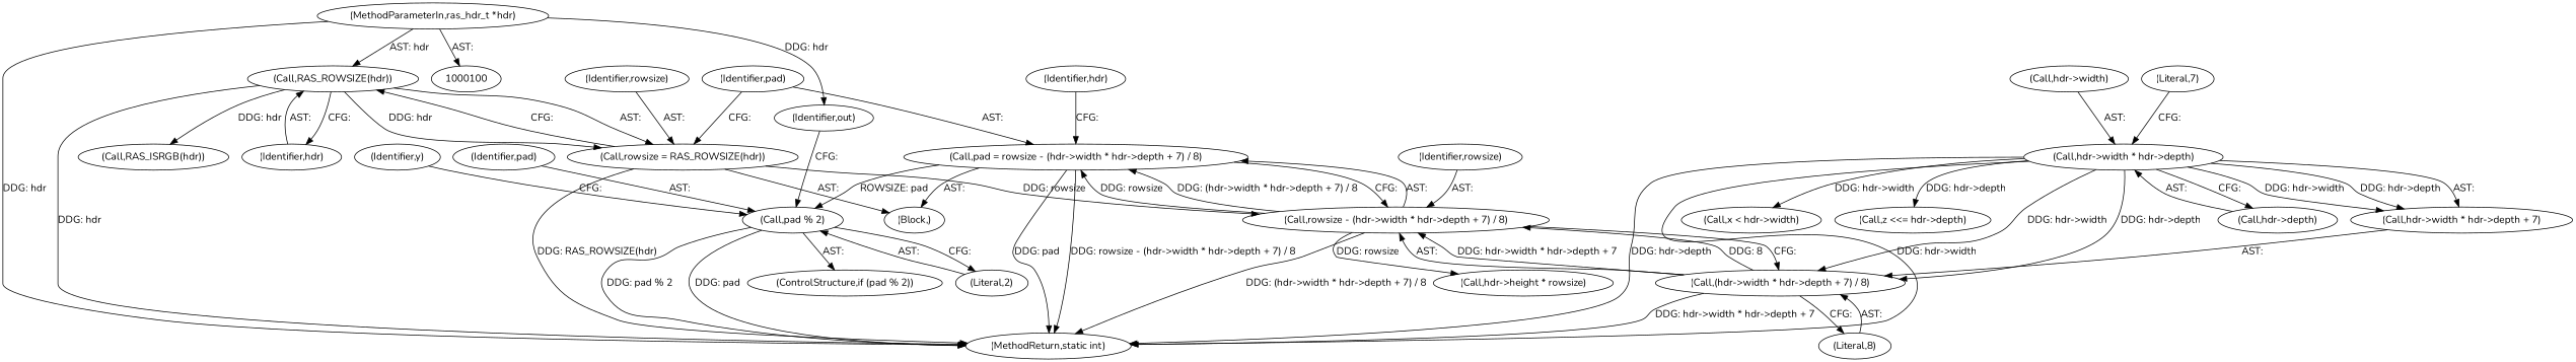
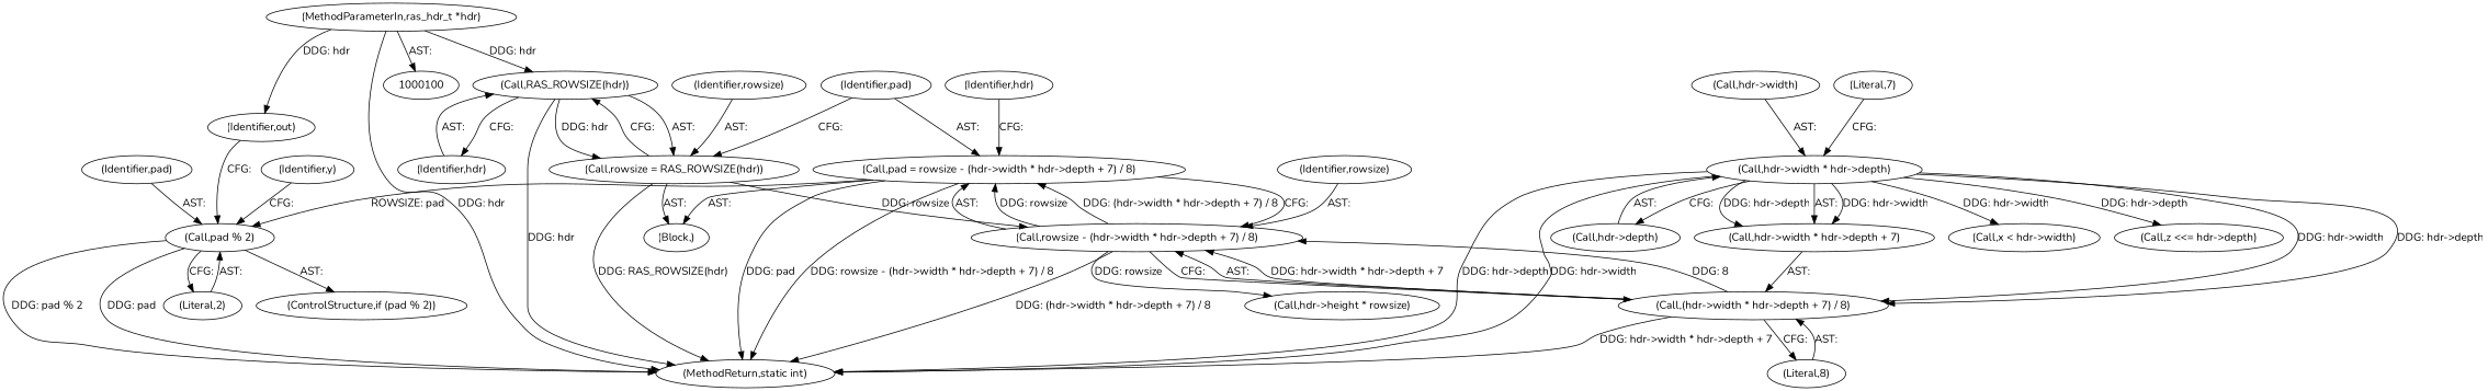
  digraph {
    fontname=Nunito
    node [fontname=Nunito]
    edge [fontname=Nunito]
    n1 [label="(Call,pad = rowsize - (hdr->width * hdr->depth + 7) / 8)"]
    n2 [label="(Call,rowsize - (hdr->width * hdr->depth + 7) / 8)"]
    n3 [label="(Call,pad % 2)"]
    n4 [label="(Block,)"]
    n5 [label="(MethodReturn,static int)"]
    n6 [label="(Call,(hdr->width * hdr->depth + 7) / 8)"]
    n7 [label="(Call,hdr->height * rowsize)"]
    n8 [label="(ControlStructure,if (pad % 2))"]
    n9 [label="(Literal,2)"]
    n10 [label="(Literal,8)"]
    n11 [label="(Call,rowsize = RAS_ROWSIZE(hdr))"]
    n12 [label="(Call,RAS_ROWSIZE(hdr))"]
-   n13 [label="(Call,RAS_ISRGB(hdr))"]
    n14 [label="(Identifier,hdr)"]
    n15 [label="(MethodParameterIn,ras_hdr_t *hdr)"]
    1000100
    n17 [label="(Identifier,out)"]
    n18 [label="(Call,hdr->width * hdr->depth)"]
    n19 [label="(Call,x < hdr->width)"]
    n20 [label="(Call,z <<= hdr->depth)"]
    n21 [label="(Call,hdr->depth)"]
    n22 [label="(Call,hdr->width * hdr->depth + 7)"]
    n23 [label="(Call,hdr->width)"]
    n24 [label="(Identifier,y)"]
    n25 [label="(Identifier,hdr)"]
    n26 [label="(Identifier,rowsize)"]
    n27 [label="(Literal,7)"]
    n28 [label="(Identifier,pad)"]
    n29 [label="(Identifier,pad)"]
    n30 [label="(Identifier,rowsize)"]
    n1 -> n2 [label="CFG: "]
    n1 -> n3 [label="ROWSIZE: pad"]
    n1 -> n4 [label="AST: "]
    n1 -> n5 [label="DDG: pad"]
    n1 -> n5 [label="DDG: rowsize - (hdr->width * hdr->depth + 7) / 8"]
    n2 -> n1 [label="AST: "]
    n2 -> n1 [label="DDG: rowsize"]
    n2 -> n1 [label="DDG: (hdr->width * hdr->depth + 7) / 8"]
    n2 -> n5 [label="DDG: (hdr->width * hdr->depth + 7) / 8"]
    n2 -> n6 [label="CFG: "]
    n2 -> n7 [label="DDG: rowsize"]
    n3 -> n5 [label="DDG: pad % 2"]
    n3 -> n5 [label="DDG: pad"]
    n3 -> n8 [label="AST: "]
    n3 -> n9 [label="CFG: "]
    n6 -> n2 [label="AST: "]
    n6 -> n2 [label="DDG: hdr->width * hdr->depth + 7"]
    n6 -> n2 [label="DDG: 8"]
    n6 -> n5 [label="DDG: hdr->width * hdr->depth + 7"]
    n6 -> n10 [label="CFG: "]
    n9 -> n3 [label="AST: "]
    n10 -> n6 [label="AST: "]
    n11 -> n2 [label="DDG: rowsize"]
    n11 -> n4 [label="AST: "]
    n11 -> n5 [label="DDG: RAS_ROWSIZE(hdr)"]
    n11 -> n12 [label="CFG: "]
    n12 -> n5 [label="DDG: hdr"]
    n12 -> n11 [label="AST: "]
    n12 -> n11 [label="DDG: hdr"]
-   n12 -> n13 [label="DDG: hdr"]
    n12 -> n14 [label="CFG: "]
    n14 -> n12 [label="AST: "]
    n15 -> n5 [label="DDG: hdr"]
-   n15 -> n12 [label="AST: hdr"]
+   n15 -> n12 [label="DDG: hdr"]
    n15 -> 1000100 [label="AST: "]
    n15 -> n17 [label="DDG: hdr"]
    n17 -> n3 [label="CFG: "]
    n18 -> n5 [label="DDG: hdr->depth"]
    n18 -> n5 [label="DDG: hdr->width"]
    n18 -> n6 [label="DDG: hdr->width"]
    n18 -> n6 [label="DDG: hdr->depth"]
    n18 -> n19 [label="DDG: hdr->width"]
    n18 -> n20 [label="DDG: hdr->depth"]
    n18 -> n21 [label="CFG: "]
    n18 -> n22 [label="AST: "]
    n18 -> n22 [label="DDG: hdr->width"]
    n18 -> n22 [label="DDG: hdr->depth"]
    n21 -> n18 [label="AST: "]
    n22 -> n6 [label="AST: "]
    n23 -> n18 [label="AST: "]
    n24 -> n3 [label="CFG: "]
    n25 -> n1 [label="CFG: "]
    n26 -> n2 [label="AST: "]
    n27 -> n18 [label="CFG: "]
    n28 -> n3 [label="AST: "]
    n29 -> n1 [label="AST: "]
    n29 -> n11 [label="CFG: "]
    n30 -> n11 [label="AST: "]
  }
